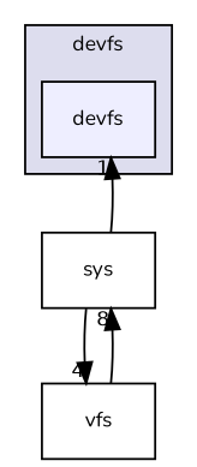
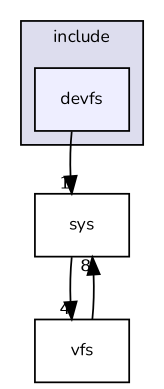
  digraph {
    compound=true
    fontname=Nunito
    node [fontname=Nunito fontsize=10 shape=box]
    edge [fontname=Nunito labeldistance=1.5 labelfontname=Helvetica labelfontsize=10]
    n1 [fillcolor="#eeeeff" label=devfs pencolor=black style=filled]
    n2 [label=sys]
    n3 [label=vfs]
    subgraph cluster_1 {
      bgcolor="#ddddee"
      fontsize=10
-     label=devfs
+     label=include
      pencolor=black
      n1
    }
-   n2 -> n1 [headlabel=1]
+   n1 -> n2 [headlabel=1]
    n2 -> n3 [headlabel=4]
    n3 -> n2 [headlabel=8]
  }
